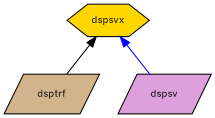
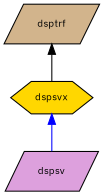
  digraph {
    fontname="IBM Plex Sans"
    rankdir=TB
    node [color=black fontname="IBM Plex Sans" fontsize=10 shape=parallelogram style=filled]
    edge [dir=back fontname="IBM Plex Sans" fontsize=10 labelfontname=Helvetica labelfontsize=10 style=solid]
    n1 [fillcolor=tan fontcolor=black height=0.2 label=dsptrf width=0.4]
    n2 [fillcolor=gold height=0.2 label=dspsvx shape=hexagon width=0.4]
    n3 [fillcolor=plum height=0.2 label=dspsv width=0.4]
-   n2 -> n1 [color=black]
+   n1 -> n2 [color=black]
    n2 -> n3 [color=blue]
  }
